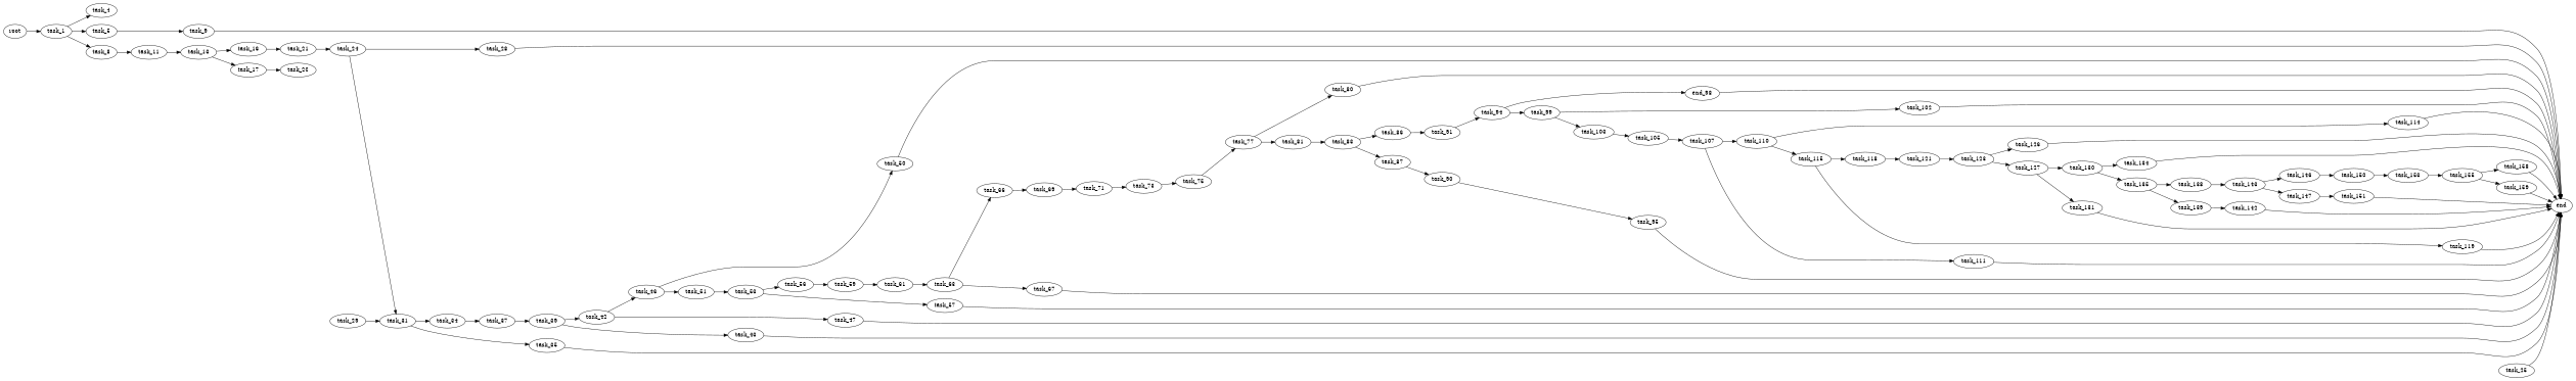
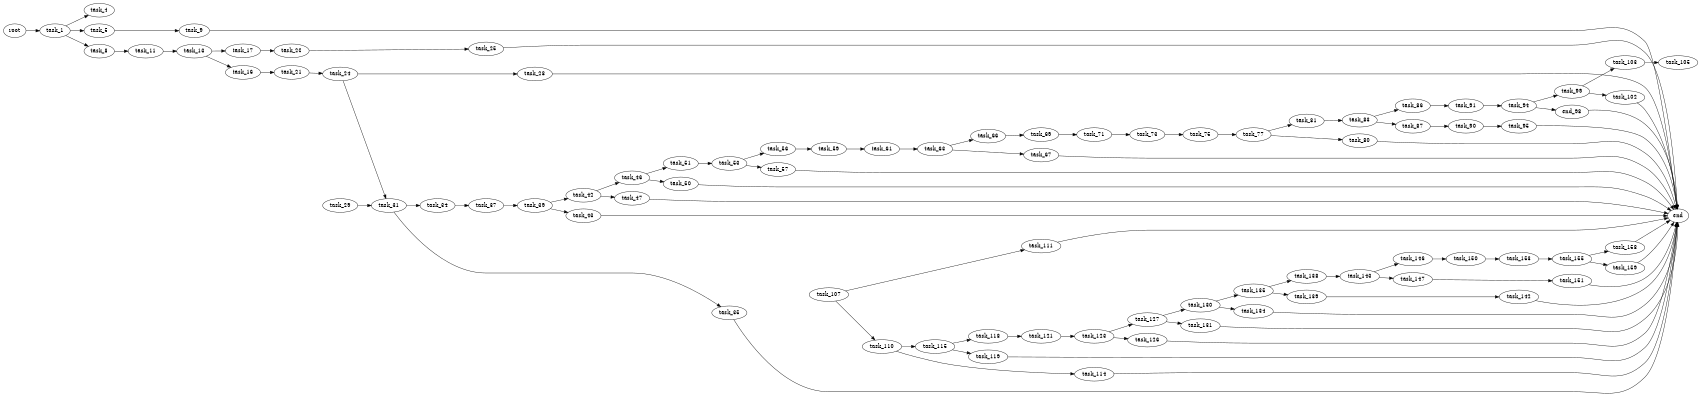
  digraph {
    rankdir=LR
    root
    task_1
    task_4
    task_5
    task_8
    task_9
    task_11
    end
    task_13
    task_16
    task_17
    task_21
    task_20
    task_24
    task_25
    task_28
    task_31
    task_29
    task_34
    task_35
    task_37
    task_39
    task_42
    task_43
    task_46
    task_47
    task_50
    task_51
    task_53
    task_56
    task_57
    task_59
    task_61
    task_63
    task_66
    task_67
    task_69
    task_71
    task_73
    task_75
    task_77
    task_80
    task_81
    task_83
    task_86
    task_87
    task_91
    task_90
    task_94
    task_95
    n51 [label=end_98]
    task_99
    task_102
    task_103
    task_105
    task_107
    task_110
    task_111
    task_114
    task_115
    task_118
    task_119
    task_121
    task_123
    task_126
    task_127
    task_130
    task_131
    task_134
    task_135
    task_138
    task_139
    task_143
    task_142
    task_146
    task_147
    task_150
    task_151
    task_153
    task_155
    task_158
    task_159
    root -> task_1
    task_1 -> task_4
    task_1 -> task_5
    task_1 -> task_8
    task_5 -> task_9
    task_8 -> task_11
    task_9 -> end
    task_11 -> task_13
    task_13 -> task_16
    task_13 -> task_17
    task_16 -> task_21
    task_17 -> task_20
    task_21 -> task_24
+   task_20 -> task_25
    task_24 -> task_28
    task_24 -> task_31
    task_25 -> end
    task_28 -> end
    task_31 -> task_34
    task_31 -> task_35
    task_29 -> task_31
    task_34 -> task_37
    task_35 -> end
    task_37 -> task_39
    task_39 -> task_42
    task_39 -> task_43
    task_42 -> task_46
    task_42 -> task_47
    task_43 -> end
    task_46 -> task_50
    task_46 -> task_51
    task_47 -> end
    task_50 -> end
    task_51 -> task_53
    task_53 -> task_56
    task_53 -> task_57
    task_56 -> task_59
    task_57 -> end
    task_59 -> task_61
    task_61 -> task_63
    task_63 -> task_66
    task_63 -> task_67
    task_66 -> task_69
    task_67 -> end
    task_69 -> task_71
    task_71 -> task_73
    task_73 -> task_75
    task_75 -> task_77
    task_77 -> task_80
    task_77 -> task_81
    task_80 -> end
    task_81 -> task_83
    task_83 -> task_86
    task_83 -> task_87
    task_86 -> task_91
    task_87 -> task_90
    task_91 -> task_94
    task_90 -> task_95
    task_94 -> n51
    task_94 -> task_99
    task_95 -> end
    n51 -> end
    task_99 -> task_102
    task_99 -> task_103
    task_102 -> end
    task_103 -> task_105
-   task_105 -> task_107
    task_107 -> task_110
    task_107 -> task_111
    task_110 -> task_114
    task_110 -> task_115
    task_111 -> end
    task_114 -> end
    task_115 -> task_118
    task_115 -> task_119
    task_118 -> task_121
    task_119 -> end
    task_121 -> task_123
    task_123 -> task_126
    task_123 -> task_127
    task_126 -> end
    task_127 -> task_130
    task_127 -> task_131
    task_130 -> task_134
    task_130 -> task_135
    task_131 -> end
    task_134 -> end
    task_135 -> task_138
    task_135 -> task_139
    task_138 -> task_143
    task_139 -> task_142
    task_143 -> task_146
    task_143 -> task_147
    task_142 -> end
    task_146 -> task_150
    task_147 -> task_151
    task_150 -> task_153
    task_151 -> end
    task_153 -> task_155
    task_155 -> task_158
    task_155 -> task_159
    task_158 -> end
    task_159 -> end
  }
